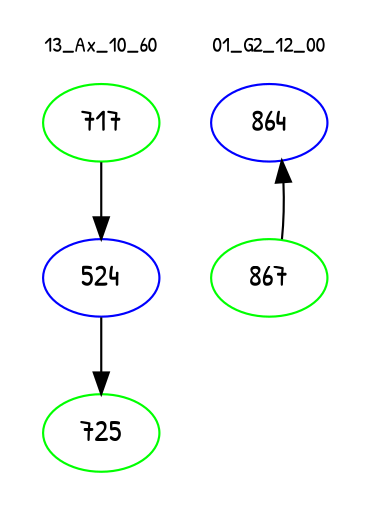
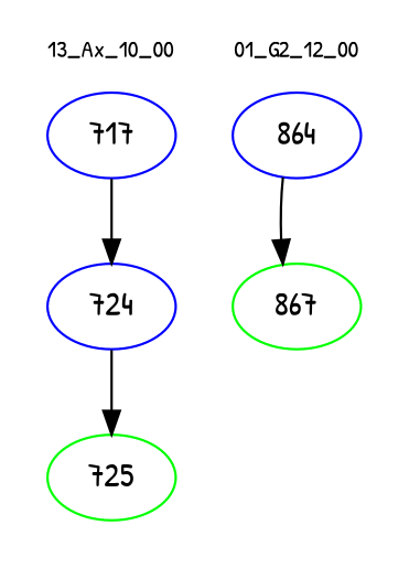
  digraph {
    fontname="Patrick Hand"
    node [color=green fontname="Patrick Hand"]
    edge [color=black fontname="Patrick Hand"]
-   n1 [label=717]
-   n2 [color=blue label=524]
+   n1 [color=blue label=717]
+   n2 [color=blue label=724]
    n3 [label=725]
    n4 [color=blue label=864]
    n5 [label=867]
    subgraph cluster_1 {
      color=white
      fontsize=10
-     label="13_Ax_10_60"
+     label="13_Ax_10_00"
      n1
      n2
      n3
    }
    subgraph cluster_2 {
      color=white
      fontsize=10
      label="01_G2_12_00"
      n4
      n5
    }
    n1 -> n2
    n2 -> n3
-   n5 -> n4
+   n4 -> n5
  }
